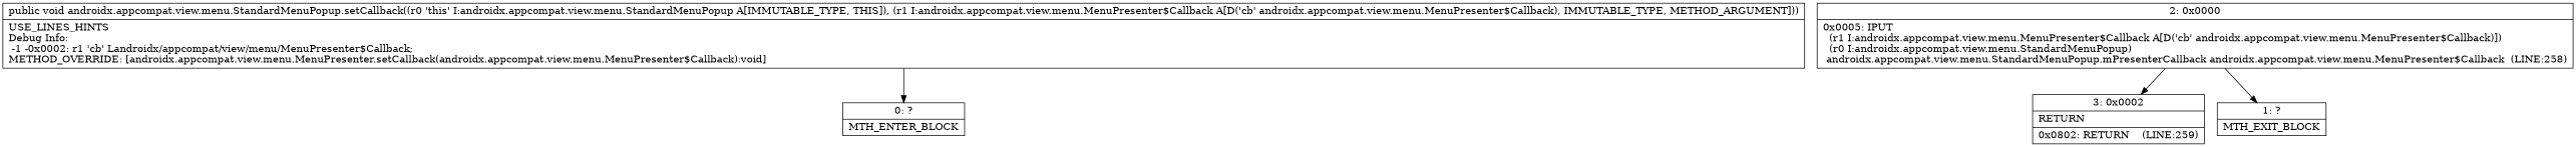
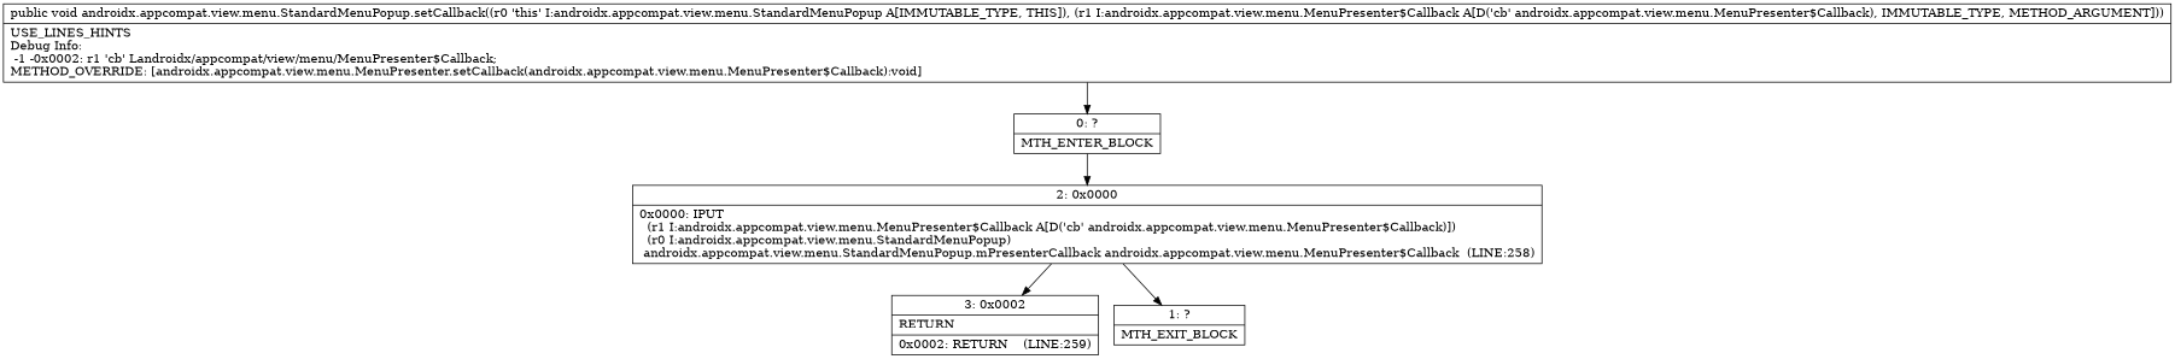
  digraph {
    node [shape=record]
    n1 [label="{0\:\ ?|MTH_ENTER_BLOCK\l}"]
-   n2 [label="{2\:\ 0x0000|0x0005: IPUT  \l  (r1 I:androidx.appcompat.view.menu.MenuPresenter$Callback A[D('cb' androidx.appcompat.view.menu.MenuPresenter$Callback)])\l  (r0 I:androidx.appcompat.view.menu.StandardMenuPopup)\l androidx.appcompat.view.menu.StandardMenuPopup.mPresenterCallback androidx.appcompat.view.menu.MenuPresenter$Callback  (LINE:258)\l}"]
-   n3 [label="{3\:\ 0x0002|RETURN\l|0x0802: RETURN    (LINE:259)\l}"]
+   n2 [label="{2\:\ 0x0000|0x0000: IPUT  \l  (r1 I:androidx.appcompat.view.menu.MenuPresenter$Callback A[D('cb' androidx.appcompat.view.menu.MenuPresenter$Callback)])\l  (r0 I:androidx.appcompat.view.menu.StandardMenuPopup)\l androidx.appcompat.view.menu.StandardMenuPopup.mPresenterCallback androidx.appcompat.view.menu.MenuPresenter$Callback  (LINE:258)\l}"]
+   n3 [label="{3\:\ 0x0002|RETURN\l|0x0002: RETURN    (LINE:259)\l}"]
    n4 [label="{1\:\ ?|MTH_EXIT_BLOCK\l}"]
    n5 [label="{public void androidx.appcompat.view.menu.StandardMenuPopup.setCallback((r0 'this' I:androidx.appcompat.view.menu.StandardMenuPopup A[IMMUTABLE_TYPE, THIS]), (r1 I:androidx.appcompat.view.menu.MenuPresenter$Callback A[D('cb' androidx.appcompat.view.menu.MenuPresenter$Callback), IMMUTABLE_TYPE, METHOD_ARGUMENT]))  | USE_LINES_HINTS\lDebug Info:\l  \-1 \-0x0002: r1 'cb' Landroidx\/appcompat\/view\/menu\/MenuPresenter$Callback;\lMETHOD_OVERRIDE: [androidx.appcompat.view.menu.MenuPresenter.setCallback(androidx.appcompat.view.menu.MenuPresenter$Callback):void]\l}"]
+   n1 -> n2
    n2 -> n3
    n2 -> n4
    n5 -> n1
  }
